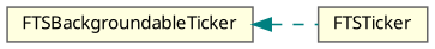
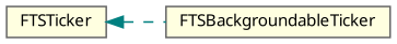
  digraph {
    rankdir=LR
    fontname="Noto Sans"
    node [color=grey40 fillcolor=lightyellow fontname="Noto Sans" fontsize=10 shape=box style=filled]
    n1 [height=0.2 label=FTSTicker width=0.4]
    n2 [height=0.2 label=FTSBackgroundableTicker width=0.4]
-   n2 -> n1 [color=teal dir=back fontname="Noto Sans" fontsize=10 labelfontname=Helvetica labelfontsize=10 style=dashed]
+   n1 -> n2 [color=teal dir=back fontname="Noto Sans" fontsize=10 labelfontname=Helvetica labelfontsize=10 style=dashed]
  }
